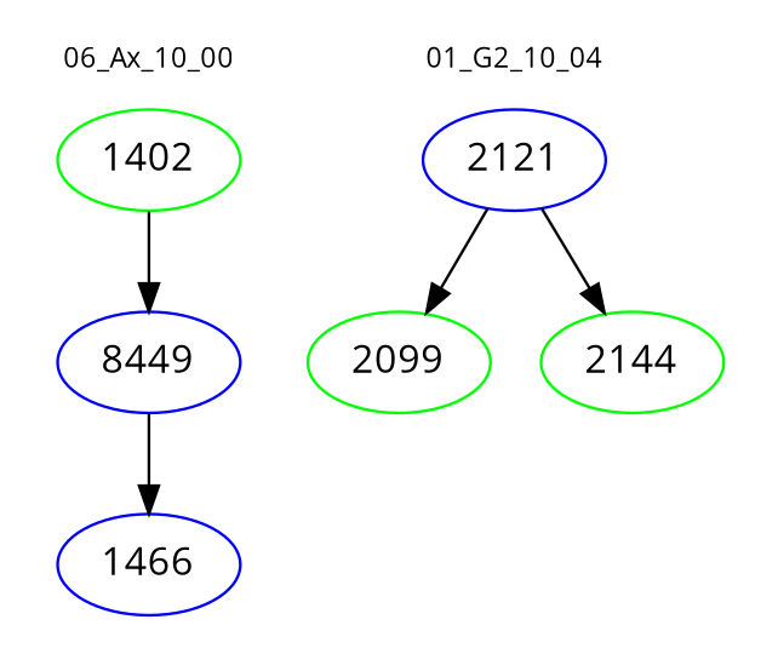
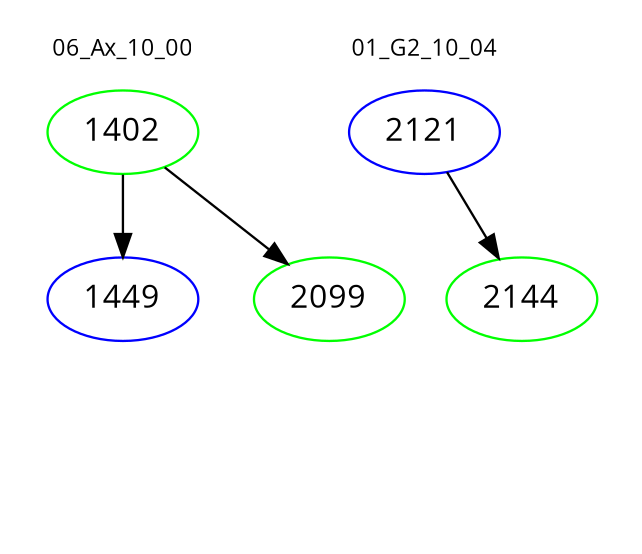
  digraph {
    fontname="Open Sans"
    node [color=blue fontname="Open Sans"]
    edge [color=black fontname="Open Sans"]
-   n1 [label=8449]
+   n1 [label=1449]
    n2 [color=green label=1402]
-   n3 [label=1466]
    n4 [label=2121]
    n5 [color=green label=2099]
    n6 [color=green label=2144]
    subgraph cluster_1 {
      color=white
      fontsize=10
      label="06_Ax_10_00"
      n1
      n2
-     n3
    }
    subgraph cluster_2 {
      color=white
      fontsize=10
      label="01_G2_10_04"
      n4
      n5
      n6
    }
-   n1 -> n3
    n2 -> n1
-   n4 -> n5
+   n2 -> n5
    n4 -> n6
  }
